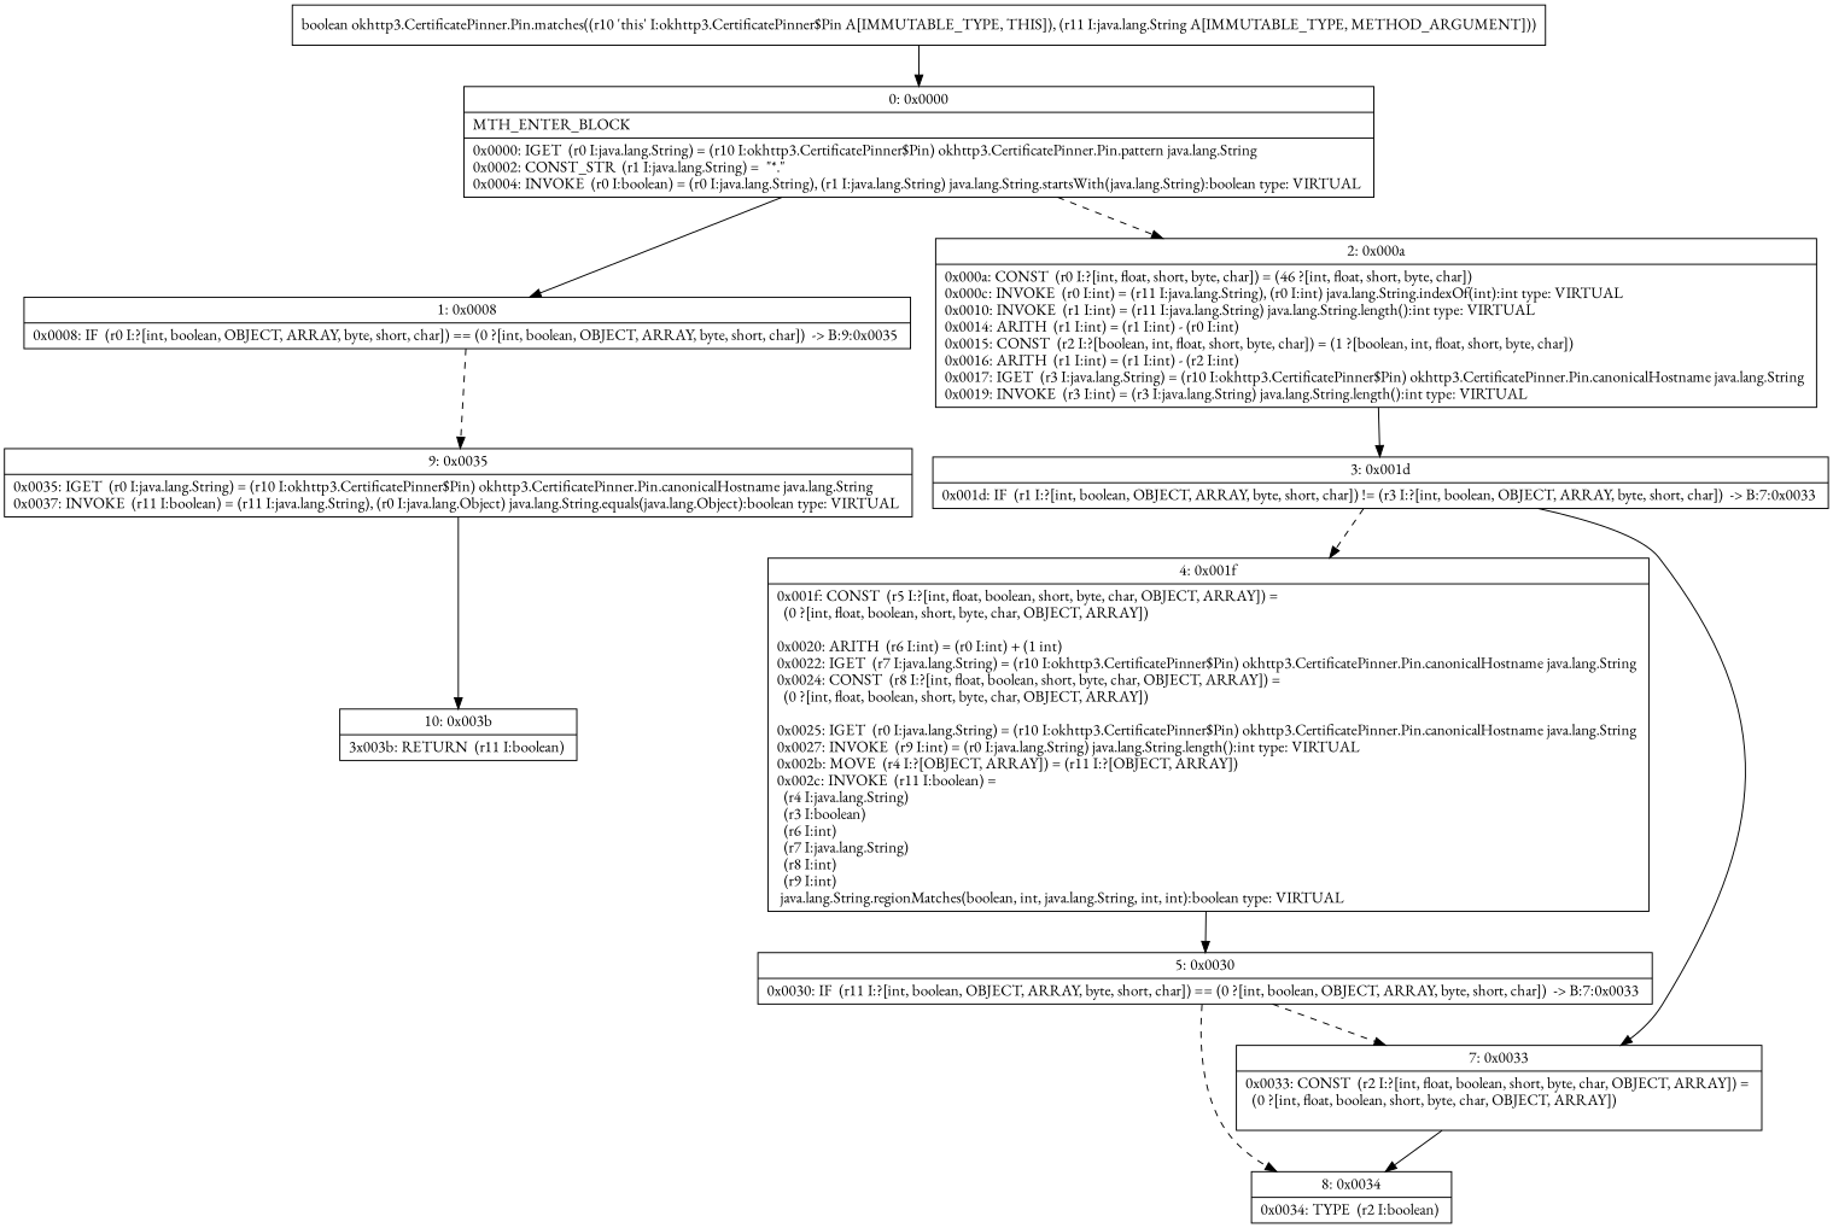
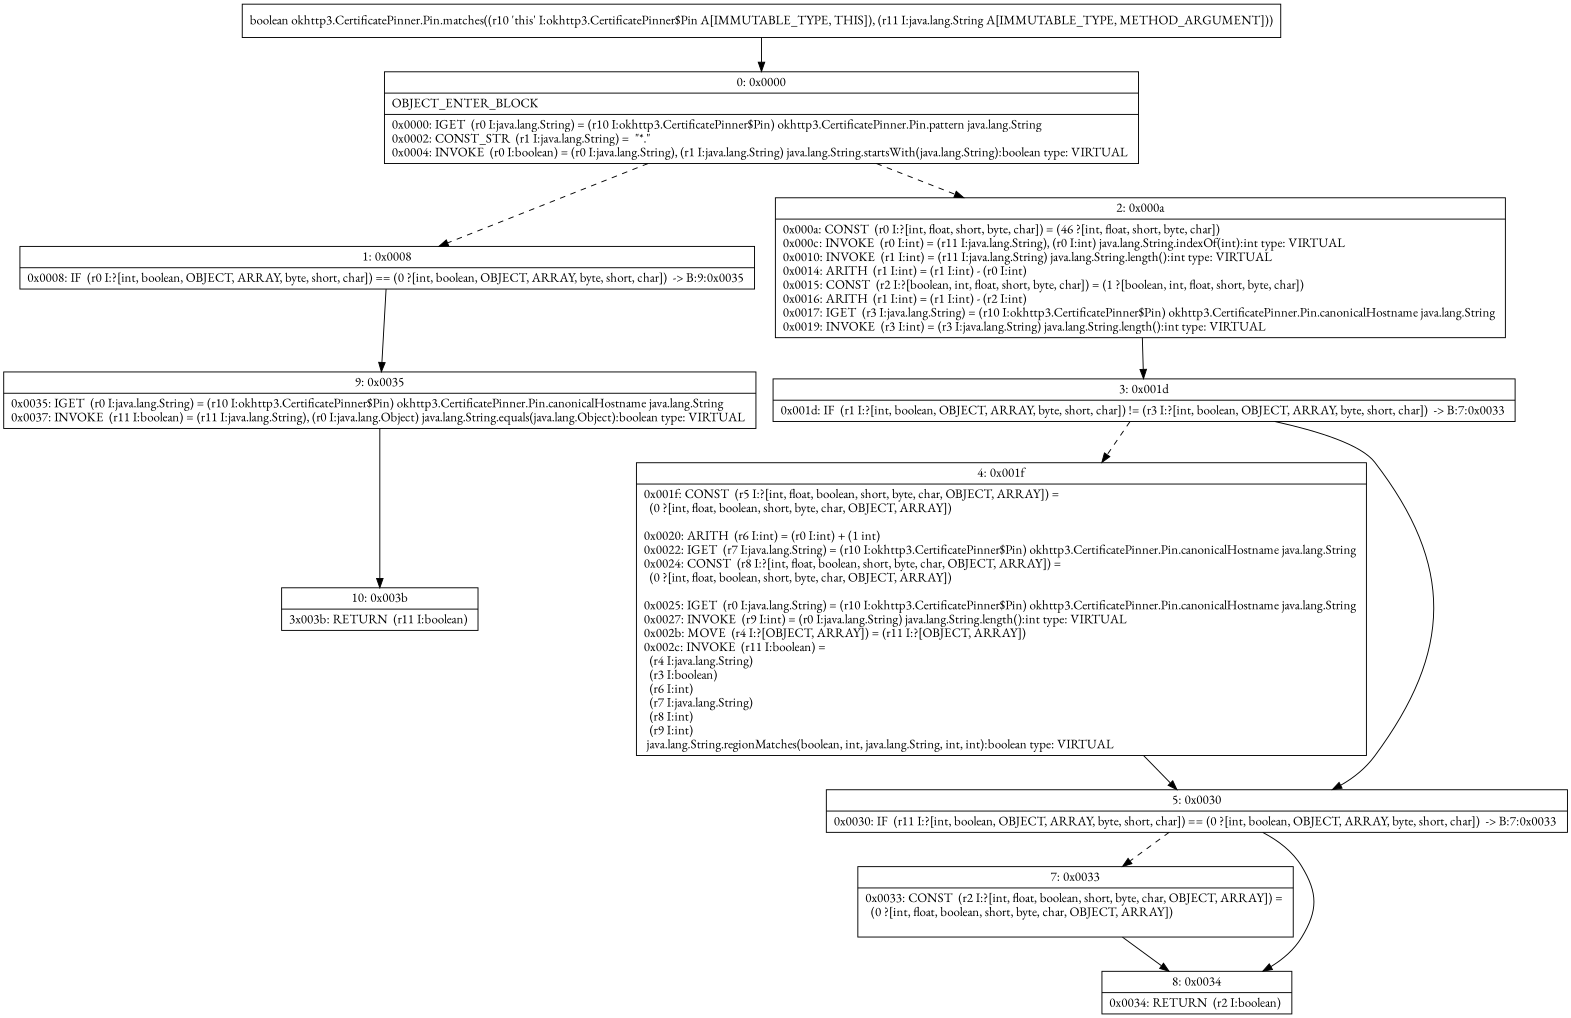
  digraph {
    fontname="EB Garamond"
    node [fontname="EB Garamond" shape=record]
    edge [fontname="EB Garamond"]
-   n1 [label="{0\:\ 0x0000|MTH_ENTER_BLOCK\l|0x0000: IGET  (r0 I:java.lang.String) = (r10 I:okhttp3.CertificatePinner$Pin) okhttp3.CertificatePinner.Pin.pattern java.lang.String \l0x0002: CONST_STR  (r1 I:java.lang.String) =  \"*.\" \l0x0004: INVOKE  (r0 I:boolean) = (r0 I:java.lang.String), (r1 I:java.lang.String) java.lang.String.startsWith(java.lang.String):boolean type: VIRTUAL \l}"]
+   n1 [label="{0\:\ 0x0000|OBJECT_ENTER_BLOCK\l|0x0000: IGET  (r0 I:java.lang.String) = (r10 I:okhttp3.CertificatePinner$Pin) okhttp3.CertificatePinner.Pin.pattern java.lang.String \l0x0002: CONST_STR  (r1 I:java.lang.String) =  \"*.\" \l0x0004: INVOKE  (r0 I:boolean) = (r0 I:java.lang.String), (r1 I:java.lang.String) java.lang.String.startsWith(java.lang.String):boolean type: VIRTUAL \l}"]
    n2 [label="{1\:\ 0x0008|0x0008: IF  (r0 I:?[int, boolean, OBJECT, ARRAY, byte, short, char]) == (0 ?[int, boolean, OBJECT, ARRAY, byte, short, char])  \-\> B:9:0x0035 \l}"]
    n3 [label="{2\:\ 0x000a|0x000a: CONST  (r0 I:?[int, float, short, byte, char]) = (46 ?[int, float, short, byte, char]) \l0x000c: INVOKE  (r0 I:int) = (r11 I:java.lang.String), (r0 I:int) java.lang.String.indexOf(int):int type: VIRTUAL \l0x0010: INVOKE  (r1 I:int) = (r11 I:java.lang.String) java.lang.String.length():int type: VIRTUAL \l0x0014: ARITH  (r1 I:int) = (r1 I:int) \- (r0 I:int) \l0x0015: CONST  (r2 I:?[boolean, int, float, short, byte, char]) = (1 ?[boolean, int, float, short, byte, char]) \l0x0016: ARITH  (r1 I:int) = (r1 I:int) \- (r2 I:int) \l0x0017: IGET  (r3 I:java.lang.String) = (r10 I:okhttp3.CertificatePinner$Pin) okhttp3.CertificatePinner.Pin.canonicalHostname java.lang.String \l0x0019: INVOKE  (r3 I:int) = (r3 I:java.lang.String) java.lang.String.length():int type: VIRTUAL \l}"]
    n4 [label="{9\:\ 0x0035|0x0035: IGET  (r0 I:java.lang.String) = (r10 I:okhttp3.CertificatePinner$Pin) okhttp3.CertificatePinner.Pin.canonicalHostname java.lang.String \l0x0037: INVOKE  (r11 I:boolean) = (r11 I:java.lang.String), (r0 I:java.lang.Object) java.lang.String.equals(java.lang.Object):boolean type: VIRTUAL \l}"]
    n5 [label="{3\:\ 0x001d|0x001d: IF  (r1 I:?[int, boolean, OBJECT, ARRAY, byte, short, char]) != (r3 I:?[int, boolean, OBJECT, ARRAY, byte, short, char])  \-\> B:7:0x0033 \l}"]
    n6 [label="{10\:\ 0x003b|3x003b: RETURN  (r11 I:boolean) \l}"]
    n7 [label="{4\:\ 0x001f|0x001f: CONST  (r5 I:?[int, float, boolean, short, byte, char, OBJECT, ARRAY]) = \l  (0 ?[int, float, boolean, short, byte, char, OBJECT, ARRAY])\l \l0x0020: ARITH  (r6 I:int) = (r0 I:int) + (1 int) \l0x0022: IGET  (r7 I:java.lang.String) = (r10 I:okhttp3.CertificatePinner$Pin) okhttp3.CertificatePinner.Pin.canonicalHostname java.lang.String \l0x0024: CONST  (r8 I:?[int, float, boolean, short, byte, char, OBJECT, ARRAY]) = \l  (0 ?[int, float, boolean, short, byte, char, OBJECT, ARRAY])\l \l0x0025: IGET  (r0 I:java.lang.String) = (r10 I:okhttp3.CertificatePinner$Pin) okhttp3.CertificatePinner.Pin.canonicalHostname java.lang.String \l0x0027: INVOKE  (r9 I:int) = (r0 I:java.lang.String) java.lang.String.length():int type: VIRTUAL \l0x002b: MOVE  (r4 I:?[OBJECT, ARRAY]) = (r11 I:?[OBJECT, ARRAY]) \l0x002c: INVOKE  (r11 I:boolean) = \l  (r4 I:java.lang.String)\l  (r3 I:boolean)\l  (r6 I:int)\l  (r7 I:java.lang.String)\l  (r8 I:int)\l  (r9 I:int)\l java.lang.String.regionMatches(boolean, int, java.lang.String, int, int):boolean type: VIRTUAL \l}"]
    n8 [label="{7\:\ 0x0033|0x0033: CONST  (r2 I:?[int, float, boolean, short, byte, char, OBJECT, ARRAY]) = \l  (0 ?[int, float, boolean, short, byte, char, OBJECT, ARRAY])\l \l}"]
    n9 [label="{5\:\ 0x0030|0x0030: IF  (r11 I:?[int, boolean, OBJECT, ARRAY, byte, short, char]) == (0 ?[int, boolean, OBJECT, ARRAY, byte, short, char])  \-\> B:7:0x0033 \l}"]
-   n10 [label="{8\:\ 0x0034|0x0034: TYPE  (r2 I:boolean) \l}"]
+   n10 [label="{8\:\ 0x0034|0x0034: RETURN  (r2 I:boolean) \l}"]
    n11 [label="{boolean okhttp3.CertificatePinner.Pin.matches((r10 'this' I:okhttp3.CertificatePinner$Pin A[IMMUTABLE_TYPE, THIS]), (r11 I:java.lang.String A[IMMUTABLE_TYPE, METHOD_ARGUMENT])) }"]
-   n1 -> n2
+   n1 -> n2 [style=dashed]
    n1 -> n3 [style=dashed]
-   n2 -> n4 [style=dashed]
+   n2 -> n4
    n3 -> n5
    n4 -> n6
    n5 -> n7 [style=dashed]
-   n5 -> n8
+   n5 -> n9
    n7 -> n9
    n8 -> n10
    n9 -> n8 [style=dashed]
-   n9 -> n10 [style=dashed]
+   n9 -> n10 [style=solid]
    n11 -> n1
  }
